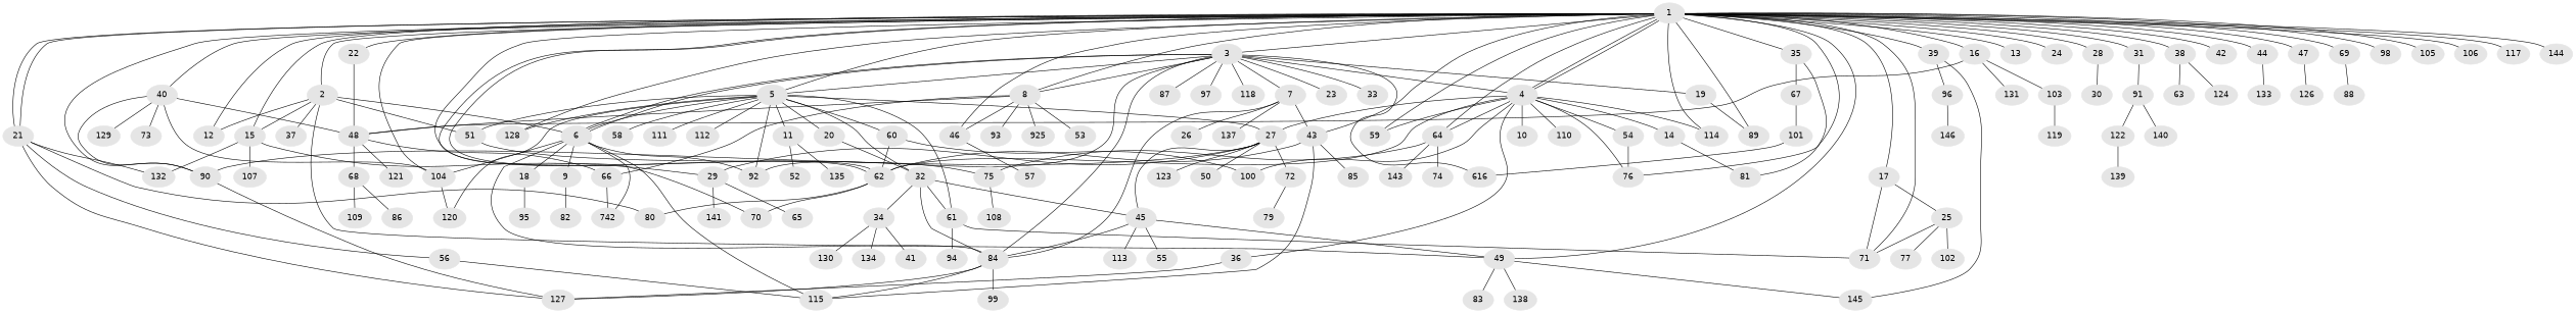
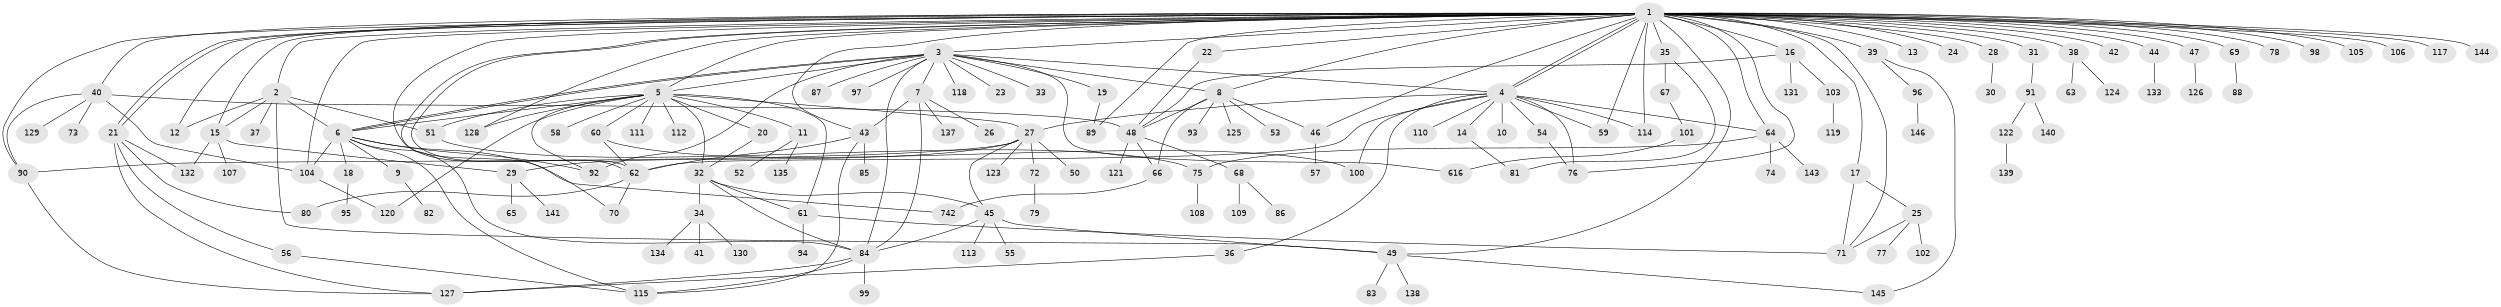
  graph {
    fontname="DejaVu Sans"
    node [color=gray90 fontname="DejaVu Sans" style=filled]
    edge [fontname="DejaVu Sans"]
    1
    2
    3
    4
    5
    8
    12
    13
    15
    16
    17
    21
    22
    24
    28
    31
    35
    38
    39
    40
    42
    43
    44
    46
    47
    49
    59
    62
    64
    69
    70
    71
    76
+   78
    89
    90
    98
    104
    105
    106
    114
    117
    128
    144
    6
    37
    51
    7
    19
    23
    33
    84
    87
    92
    97
    n56 [label=616]
    118
    10
    14
    27
    36
    54
    100
    110
    11
    20
    32
    58
    60
    61
    111
    112
    120
    48
    53
    66
    93
-   125 [label=925]
+   125
    29
    107
    132
    103
    131
    25
    56
    80
    127
    30
    91
    81
    67
    63
    124
    96
    145
    73
    129
    115
    85
    133
    57
    126
    83
    138
    75
    74
    143
    88
    9
    18
    n111 [label=742]
    26
    137
    99
    45
    50
    72
    123
    52
    135
    34
    94
    82
    95
    68
    121
    65
    141
    119
    77
    102
    55
    113
    79
    122
    140
    41
    130
    134
    101
    n141 [label=146]
    86
    109
    108
    139
    1 -- 2
    1 -- 3
    1 -- 4
    1 -- 4
    1 -- 5
    1 -- 8
    1 -- 12
    1 -- 13
    1 -- 15
    1 -- 16
    1 -- 17
    1 -- 21
    1 -- 21
    1 -- 22
    1 -- 24
    1 -- 28
    1 -- 31
    1 -- 35
    1 -- 38
    1 -- 39
    1 -- 40
    1 -- 42
    1 -- 43
    1 -- 44
    1 -- 46
    1 -- 47
    1 -- 49
    1 -- 59
    1 -- 62
    1 -- 62
    1 -- 64
    1 -- 69
    1 -- 70
    1 -- 71
    1 -- 76
+   1 -- 78
    1 -- 89
    1 -- 90
    1 -- 98
    1 -- 104
    1 -- 105
    1 -- 106
    1 -- 114
    1 -- 117
    1 -- 128
    1 -- 144
    2 -- 12
    2 -- 15
    2 -- 49
    2 -- 6
    2 -- 37
    2 -- 51
    3 -- 4
    3 -- 5
    3 -- 8
    3 -- 6
    3 -- 6
    3 -- 7
    3 -- 19
    3 -- 23
    3 -- 33
    3 -- 84
    3 -- 87
    3 -- 92
    3 -- 97
    3 -- n56
    3 -- 118
    4 -- 59
    4 -- 62
    4 -- 64
    4 -- 76
    4 -- 114
    4 -- 10
    4 -- 14
    4 -- 27
    4 -- 36
    4 -- 54
    4 -- 100
    4 -- 110
    5 -- 128
    5 -- 6
    5 -- 51
    5 -- 92
    5 -- 27
    5 -- 11
    5 -- 20
    5 -- 32
    5 -- 58
    5 -- 60
    5 -- 61
    5 -- 111
    5 -- 112
    5 -- 120
    8 -- 46
    8 -- 48
    8 -- 53
    8 -- 66
    8 -- 93
    8 -- 125
    15 -- 29
    15 -- 107
    15 -- 132
    16 -- 48
    16 -- 103
    16 -- 131
    17 -- 71
    17 -- 25
    21 -- 132
    21 -- 56
    21 -- 80
    21 -- 127
    22 -- 48
    28 -- 30
    31 -- 91
    35 -- 81
    35 -- 67
    38 -- 63
    38 -- 124
    39 -- 96
    39 -- 145
    40 -- 90
    40 -- 104
    40 -- 48
    40 -- 73
    40 -- 129
    43 -- 62
    43 -- 115
    43 -- 85
    44 -- 133
    46 -- 57
    47 -- 126
    49 -- 145
    49 -- 83
    49 -- 138
    62 -- 70
    62 -- 80
    64 -- 75
    64 -- 74
    64 -- 143
    69 -- 88
    90 -- 127
    104 -- 120
    6 -- 104
    6 -- 84
    6 -- 92
    6 -- 115
    6 -- 9
    6 -- 18
    6 -- n111
    51 -- 75
    7 -- 43
    7 -- 84
    7 -- 26
    7 -- 137
    19 -- 89
    84 -- 127
    84 -- 115
    84 -- 99
    14 -- 81
    27 -- 90
    27 -- 29
    27 -- 45
    27 -- 50
    27 -- 72
    27 -- 123
    36 -- 127
    54 -- 76
    11 -- 52
    11 -- 135
    20 -- 32
    32 -- 84
    32 -- 61
    32 -- 45
    32 -- 34
    60 -- 62
    60 -- 100
    61 -- 71
    61 -- 94
    48 -- 66
    48 -- 68
    48 -- 121
    66 -- n111
    29 -- 65
    29 -- 141
    103 -- 119
    25 -- 71
    25 -- 77
    25 -- 102
    56 -- 115
    91 -- 122
    91 -- 140
    67 -- 101
    96 -- n141
    75 -- 108
    9 -- 82
    18 -- 95
    45 -- 49
    45 -- 84
    45 -- 55
    45 -- 113
    72 -- 79
    34 -- 41
    34 -- 130
    34 -- 134
    68 -- 86
    68 -- 109
    122 -- 139
    101 -- n56
  }
